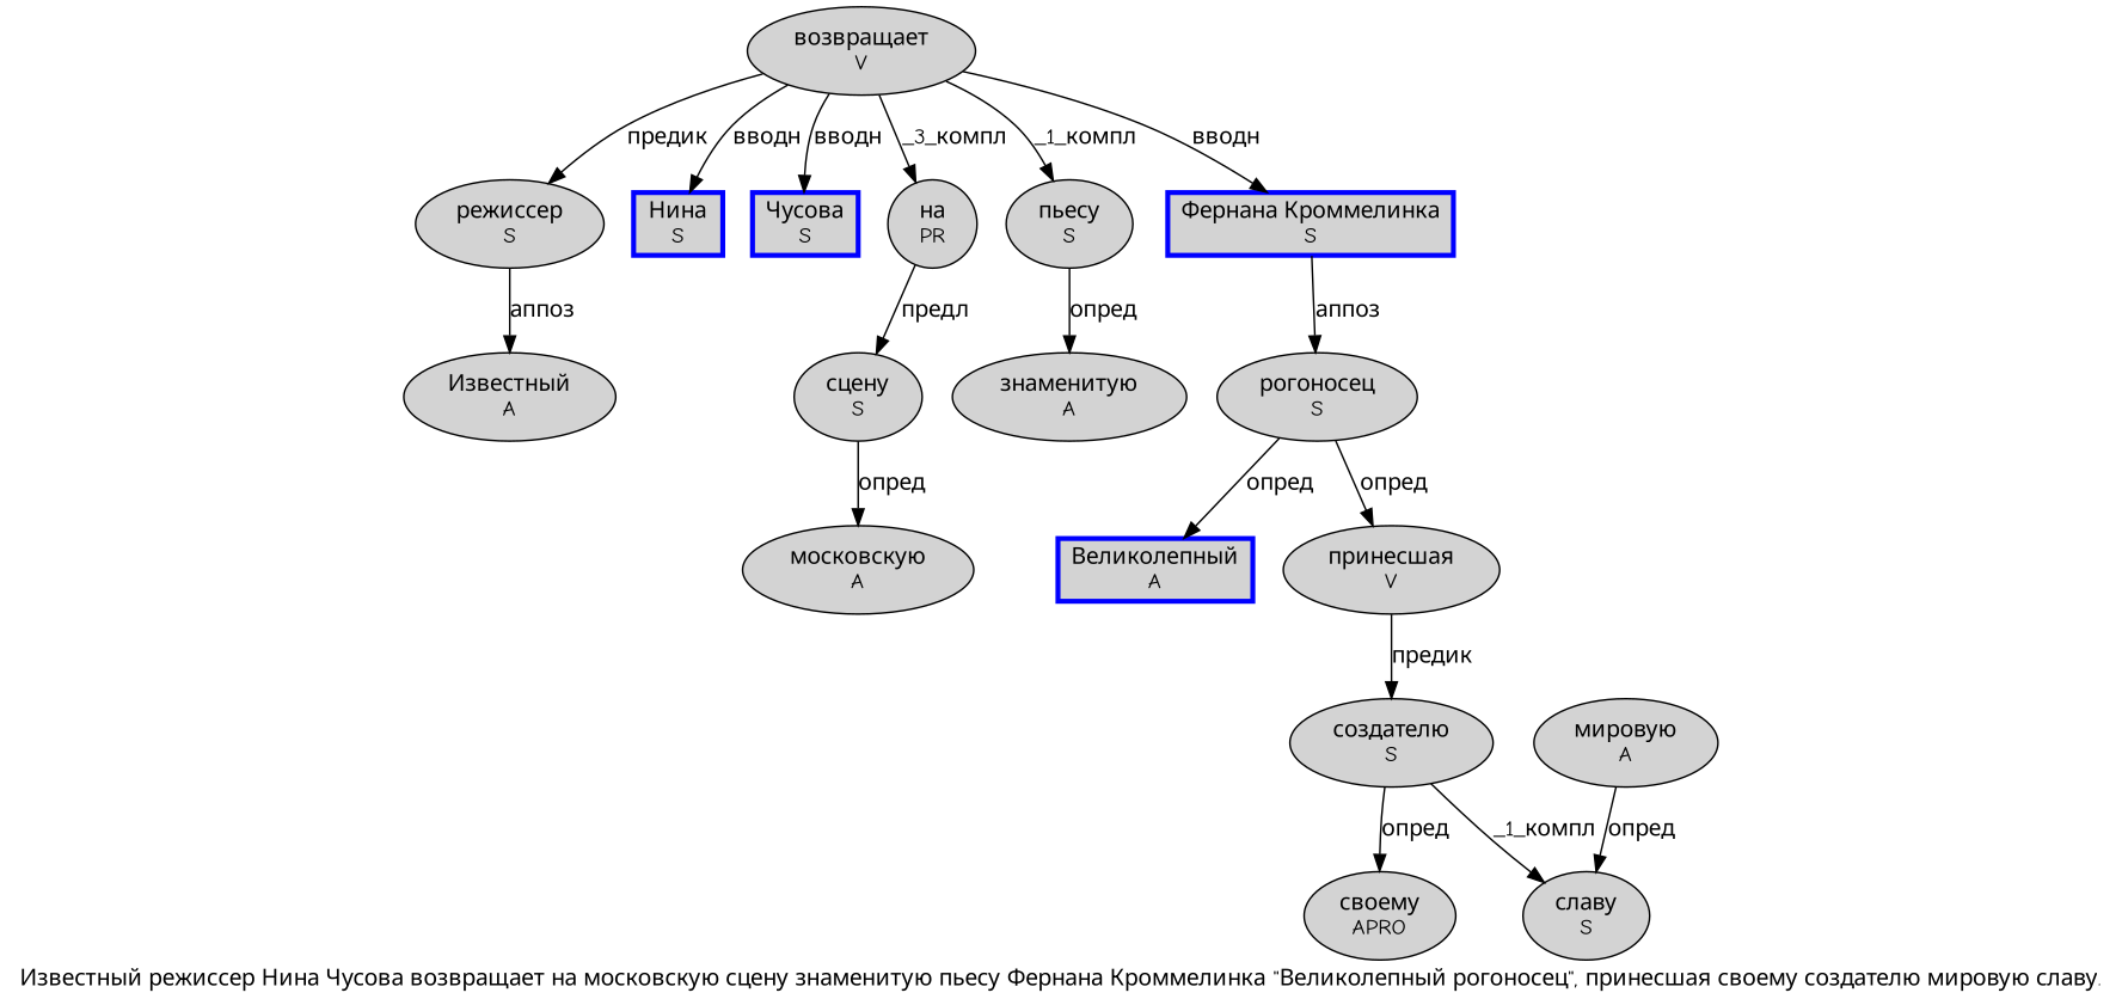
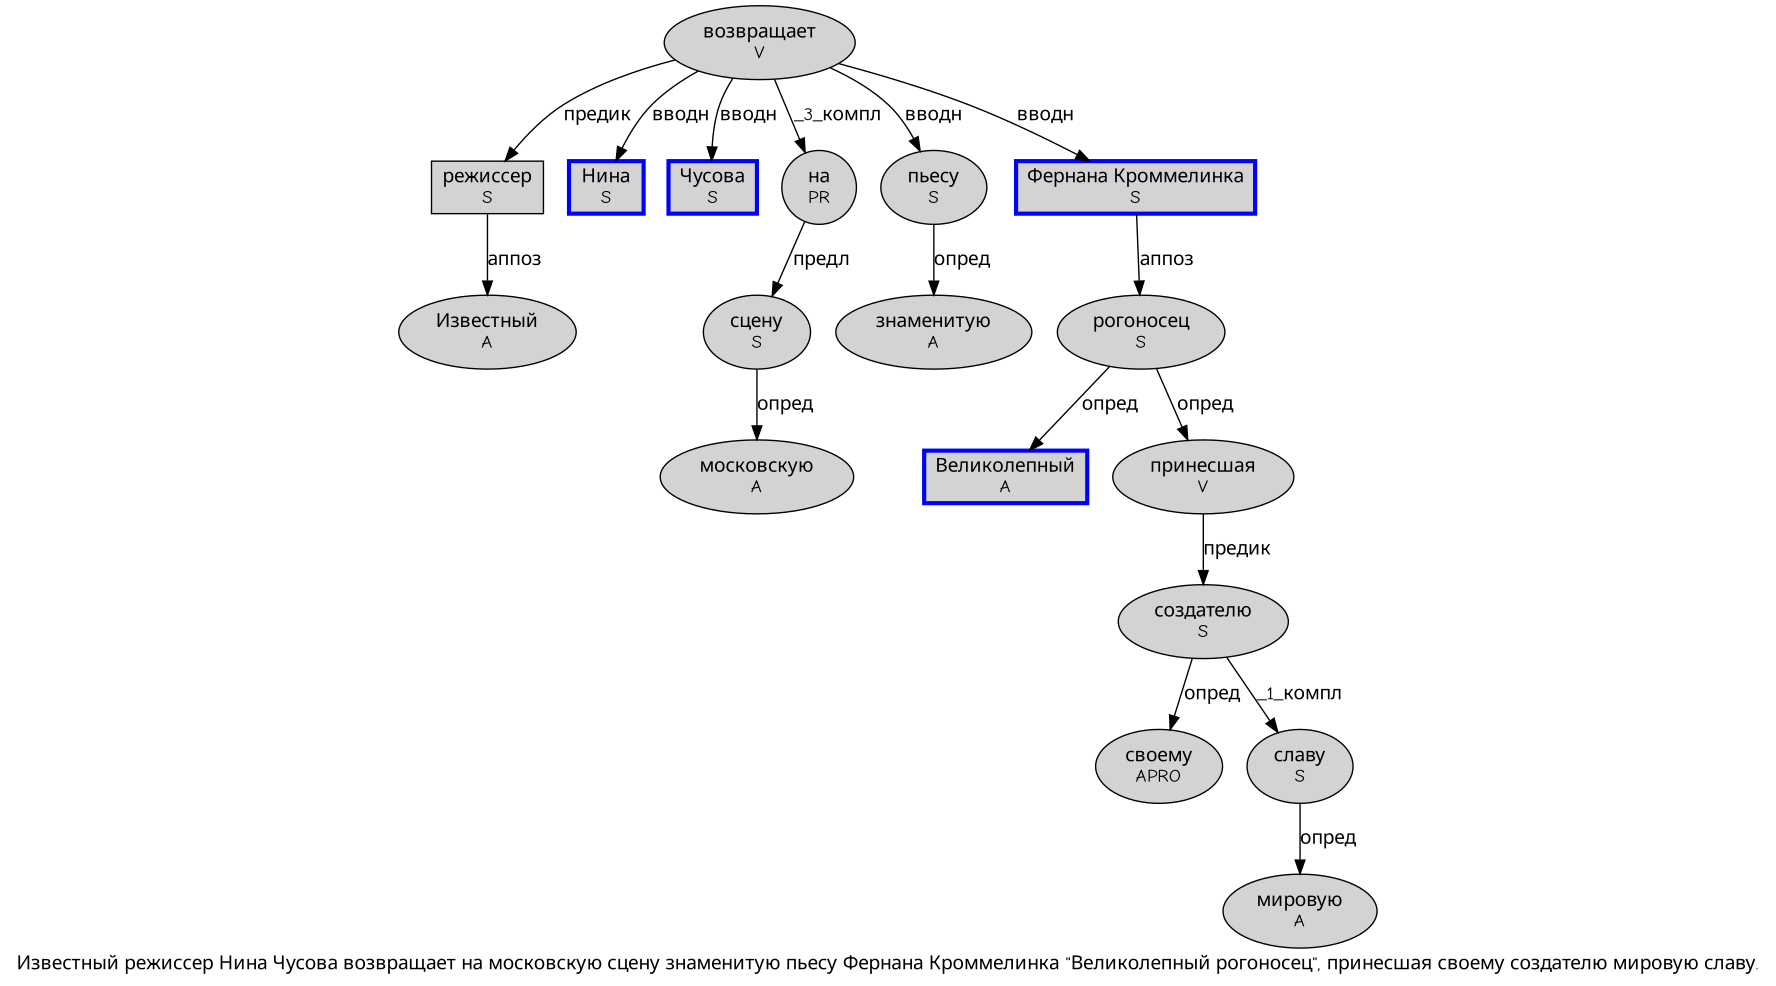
  digraph {
    fontname="Comic Neue"
    label="Известный режиссер Нина Чусова возвращает на московскую сцену знаменитую пьесу Фернана Кроммелинка \"Великолепный рогоносец\", принесшая своему создателю мировую славу."
    node [fillcolor=lightgray fontname="Comic Neue" penwidth=1 shape=ellipse style=filled]
    edge [fontname="Comic Neue"]
    n1 [label="Известный\nA"]
-   n2 [label="режиссер\nS"]
+   n2 [label="режиссер\nS" shape=box]
    n3 [color=blue label="Нина\nS" penwidth=3 shape=box]
    n4 [color=blue label="Чусова\nS" penwidth=3 shape=box]
    n5 [label="возвращает\nV"]
    n6 [label="на\nPR"]
    n7 [label="пьесу\nS"]
    n8 [color=blue label="Фернана Кроммелинка\nS" penwidth=3 shape=box]
    n9 [label="сцену\nS"]
    n10 [label="знаменитую\nA"]
    n11 [label="рогоносец\nS"]
    n12 [label="московскую\nA"]
    n13 [color=blue label="Великолепный\nA" penwidth=3 shape=box]
    n14 [label="принесшая\nV"]
    n15 [label="создателю\nS"]
    n16 [label="своему\nAPRO"]
    n17 [label="славу\nS"]
    n18 [label="мировую\nA"]
    n2 -> n1 [label="аппоз"]
    n5 -> n2 [label="предик"]
    n5 -> n3 [label="вводн"]
    n5 -> n4 [label="вводн"]
    n5 -> n6 [label="_3_компл"]
-   n5 -> n7 [label="_1_компл"]
+   n5 -> n7 [label="вводн"]
    n5 -> n8 [label="вводн"]
    n6 -> n9 [label="предл"]
    n7 -> n10 [label="опред"]
    n8 -> n11 [label="аппоз"]
    n9 -> n12 [label="опред"]
    n11 -> n13 [label="опред"]
    n11 -> n14 [label="опред"]
    n14 -> n15 [label="предик"]
    n15 -> n16 [label="опред"]
    n15 -> n17 [label="_1_компл"]
-   n18 -> n17 [label="опред"]
+   n17 -> n18 [label="опред"]
  }
